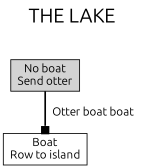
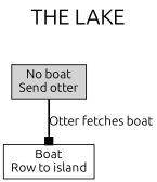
  digraph {
    fontsize=24
    label="THE LAKE"
    labelloc=t
    fontname=Ubuntu
    node [shape=box fontname=Ubuntu]
    n1 [bgcolor=black label="No boat\nSend otter" style=filled]
    n2 [label="Boat\nRow to island"]
-   n1 -> n2 [label="Otter boat boat" style=bold arrowhead=box fontname=Ubuntu]
+   n1 -> n2 [label="Otter fetches boat" style=bold arrowhead=box fontname=Ubuntu]
  }
